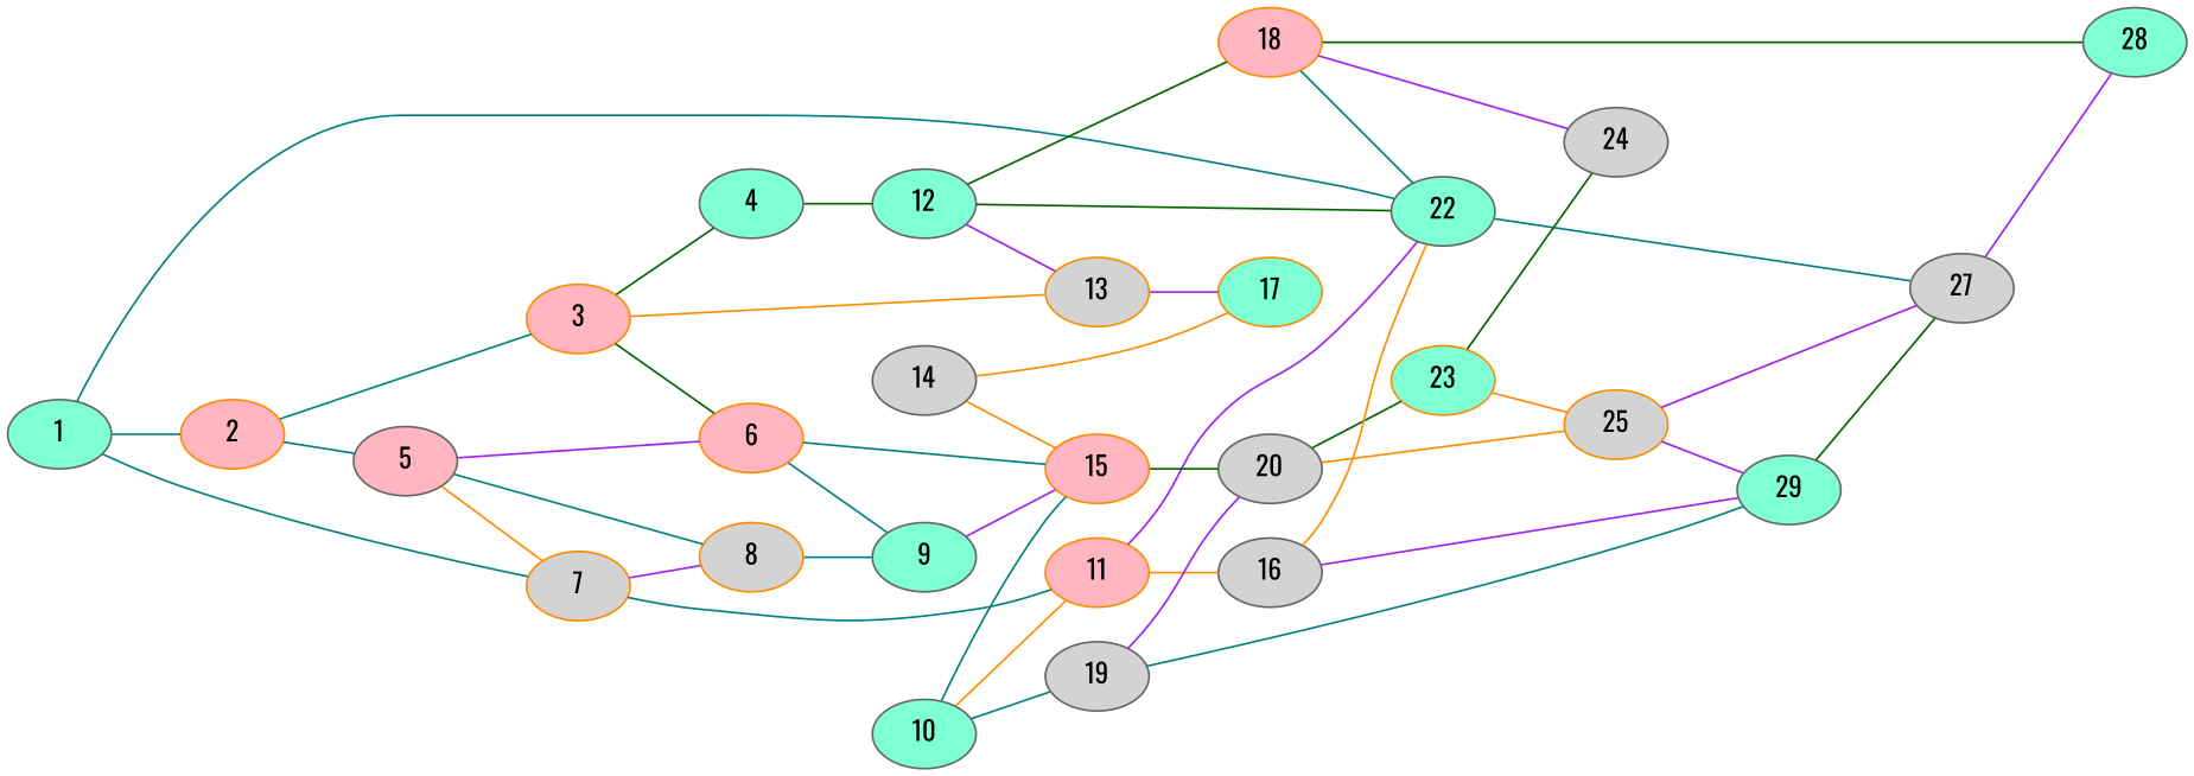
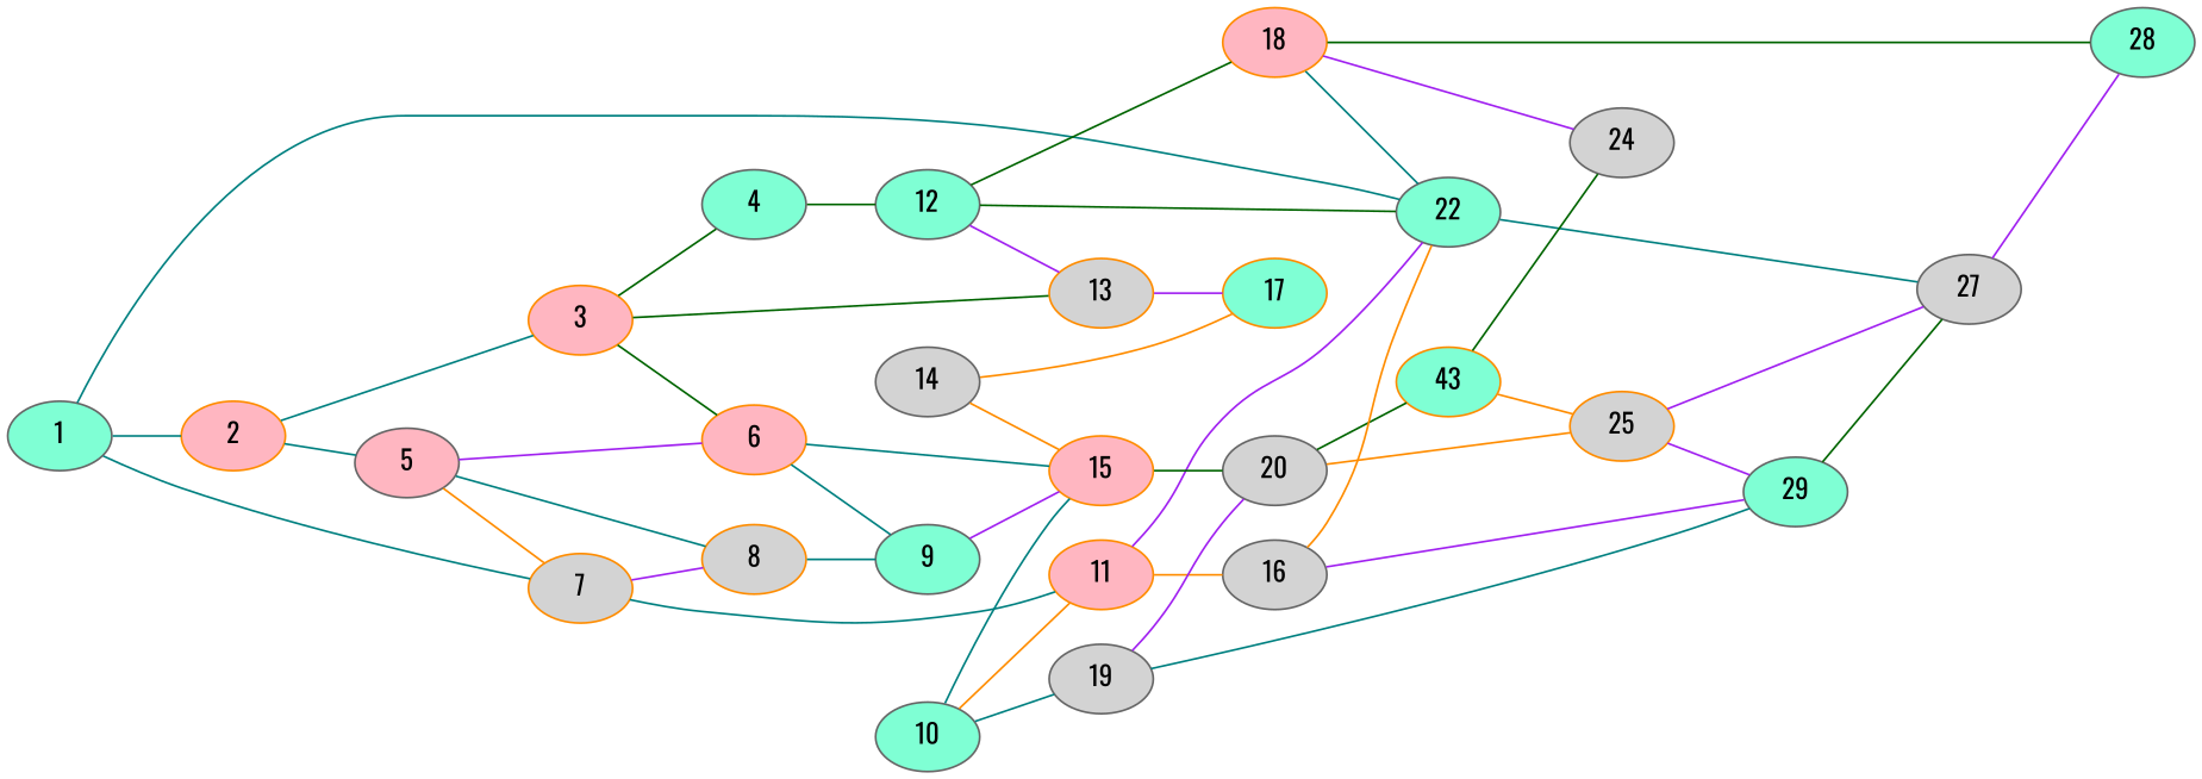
  graph {
    fontname=Oswald
    rankdir=LR
    node [color=gray40 fillcolor=aquamarine fontname=Oswald style=filled]
    edge [color=teal fontname=Oswald weight=1.0]
    2 [color=darkorange fillcolor=lightpink]
    1
    7 [color=darkorange fillcolor=lightgrey]
    22
    3 [color=darkorange fillcolor=lightpink]
    5 [fillcolor=lightpink]
    8 [color=darkorange fillcolor=lightgrey]
    11 [color=darkorange fillcolor=lightpink]
    27 [fillcolor=lightgrey]
    4
    6 [color=darkorange fillcolor=lightpink]
    13 [color=darkorange fillcolor=lightgrey]
    12
    9
    15 [color=darkorange fillcolor=lightpink]
    17 [color=darkorange]
    18 [color=darkorange fillcolor=lightpink]
    20 [fillcolor=lightgrey]
    16 [fillcolor=lightgrey]
    19 [fillcolor=lightgrey]
    n21 [label=29]
    10
    24 [fillcolor=lightgrey]
    28
    14 [fillcolor=lightgrey]
-   23 [color=darkorange]
+   23 [color=darkorange label=43]
    25 [color=darkorange fillcolor=lightgrey]
    2 -- 3
    2 -- 5
    1 -- 2
    1 -- 7
    1 -- 22
    7 -- 8 [color=purple]
    7 -- 11
    22 -- 27
    3 -- 4 [color=darkgreen]
    3 -- 6 [color=darkgreen]
-   3 -- 13 [color=darkorange]
+   3 -- 13 [color=darkgreen]
    5 -- 7 [color=darkorange]
    5 -- 8
    5 -- 6 [color=purple]
    8 -- 9
    11 -- 22 [color=purple]
    11 -- 16 [color=darkorange]
    27 -- 28 [color=purple]
    4 -- 12 [color=darkgreen weight=2.0]
    6 -- 9
    6 -- 15
    13 -- 17 [color=purple weight=2.0]
    12 -- 22 [color=darkgreen]
    12 -- 13 [color=purple]
    12 -- 18 [color=darkgreen]
    9 -- 15 [color=purple]
    15 -- 20 [color=darkgreen]
    18 -- 22
    18 -- 24 [color=purple]
    18 -- 28 [color=darkgreen weight=2.0]
    20 -- 23 [color=darkgreen]
    20 -- 25 [color=darkorange]
    16 -- 22 [color=darkorange]
    16 -- n21 [color=purple]
    19 -- 20 [color=purple]
    19 -- n21
    n21 -- 27 [color=darkgreen]
    10 -- 11 [color=darkorange]
    10 -- 15
    10 -- 19
    14 -- 15 [color=darkorange]
    14 -- 17 [color=darkorange]
    23 -- 24 [color=darkgreen]
    23 -- 25 [color=darkorange]
    25 -- 27 [color=purple]
    25 -- n21 [color=purple]
  }
